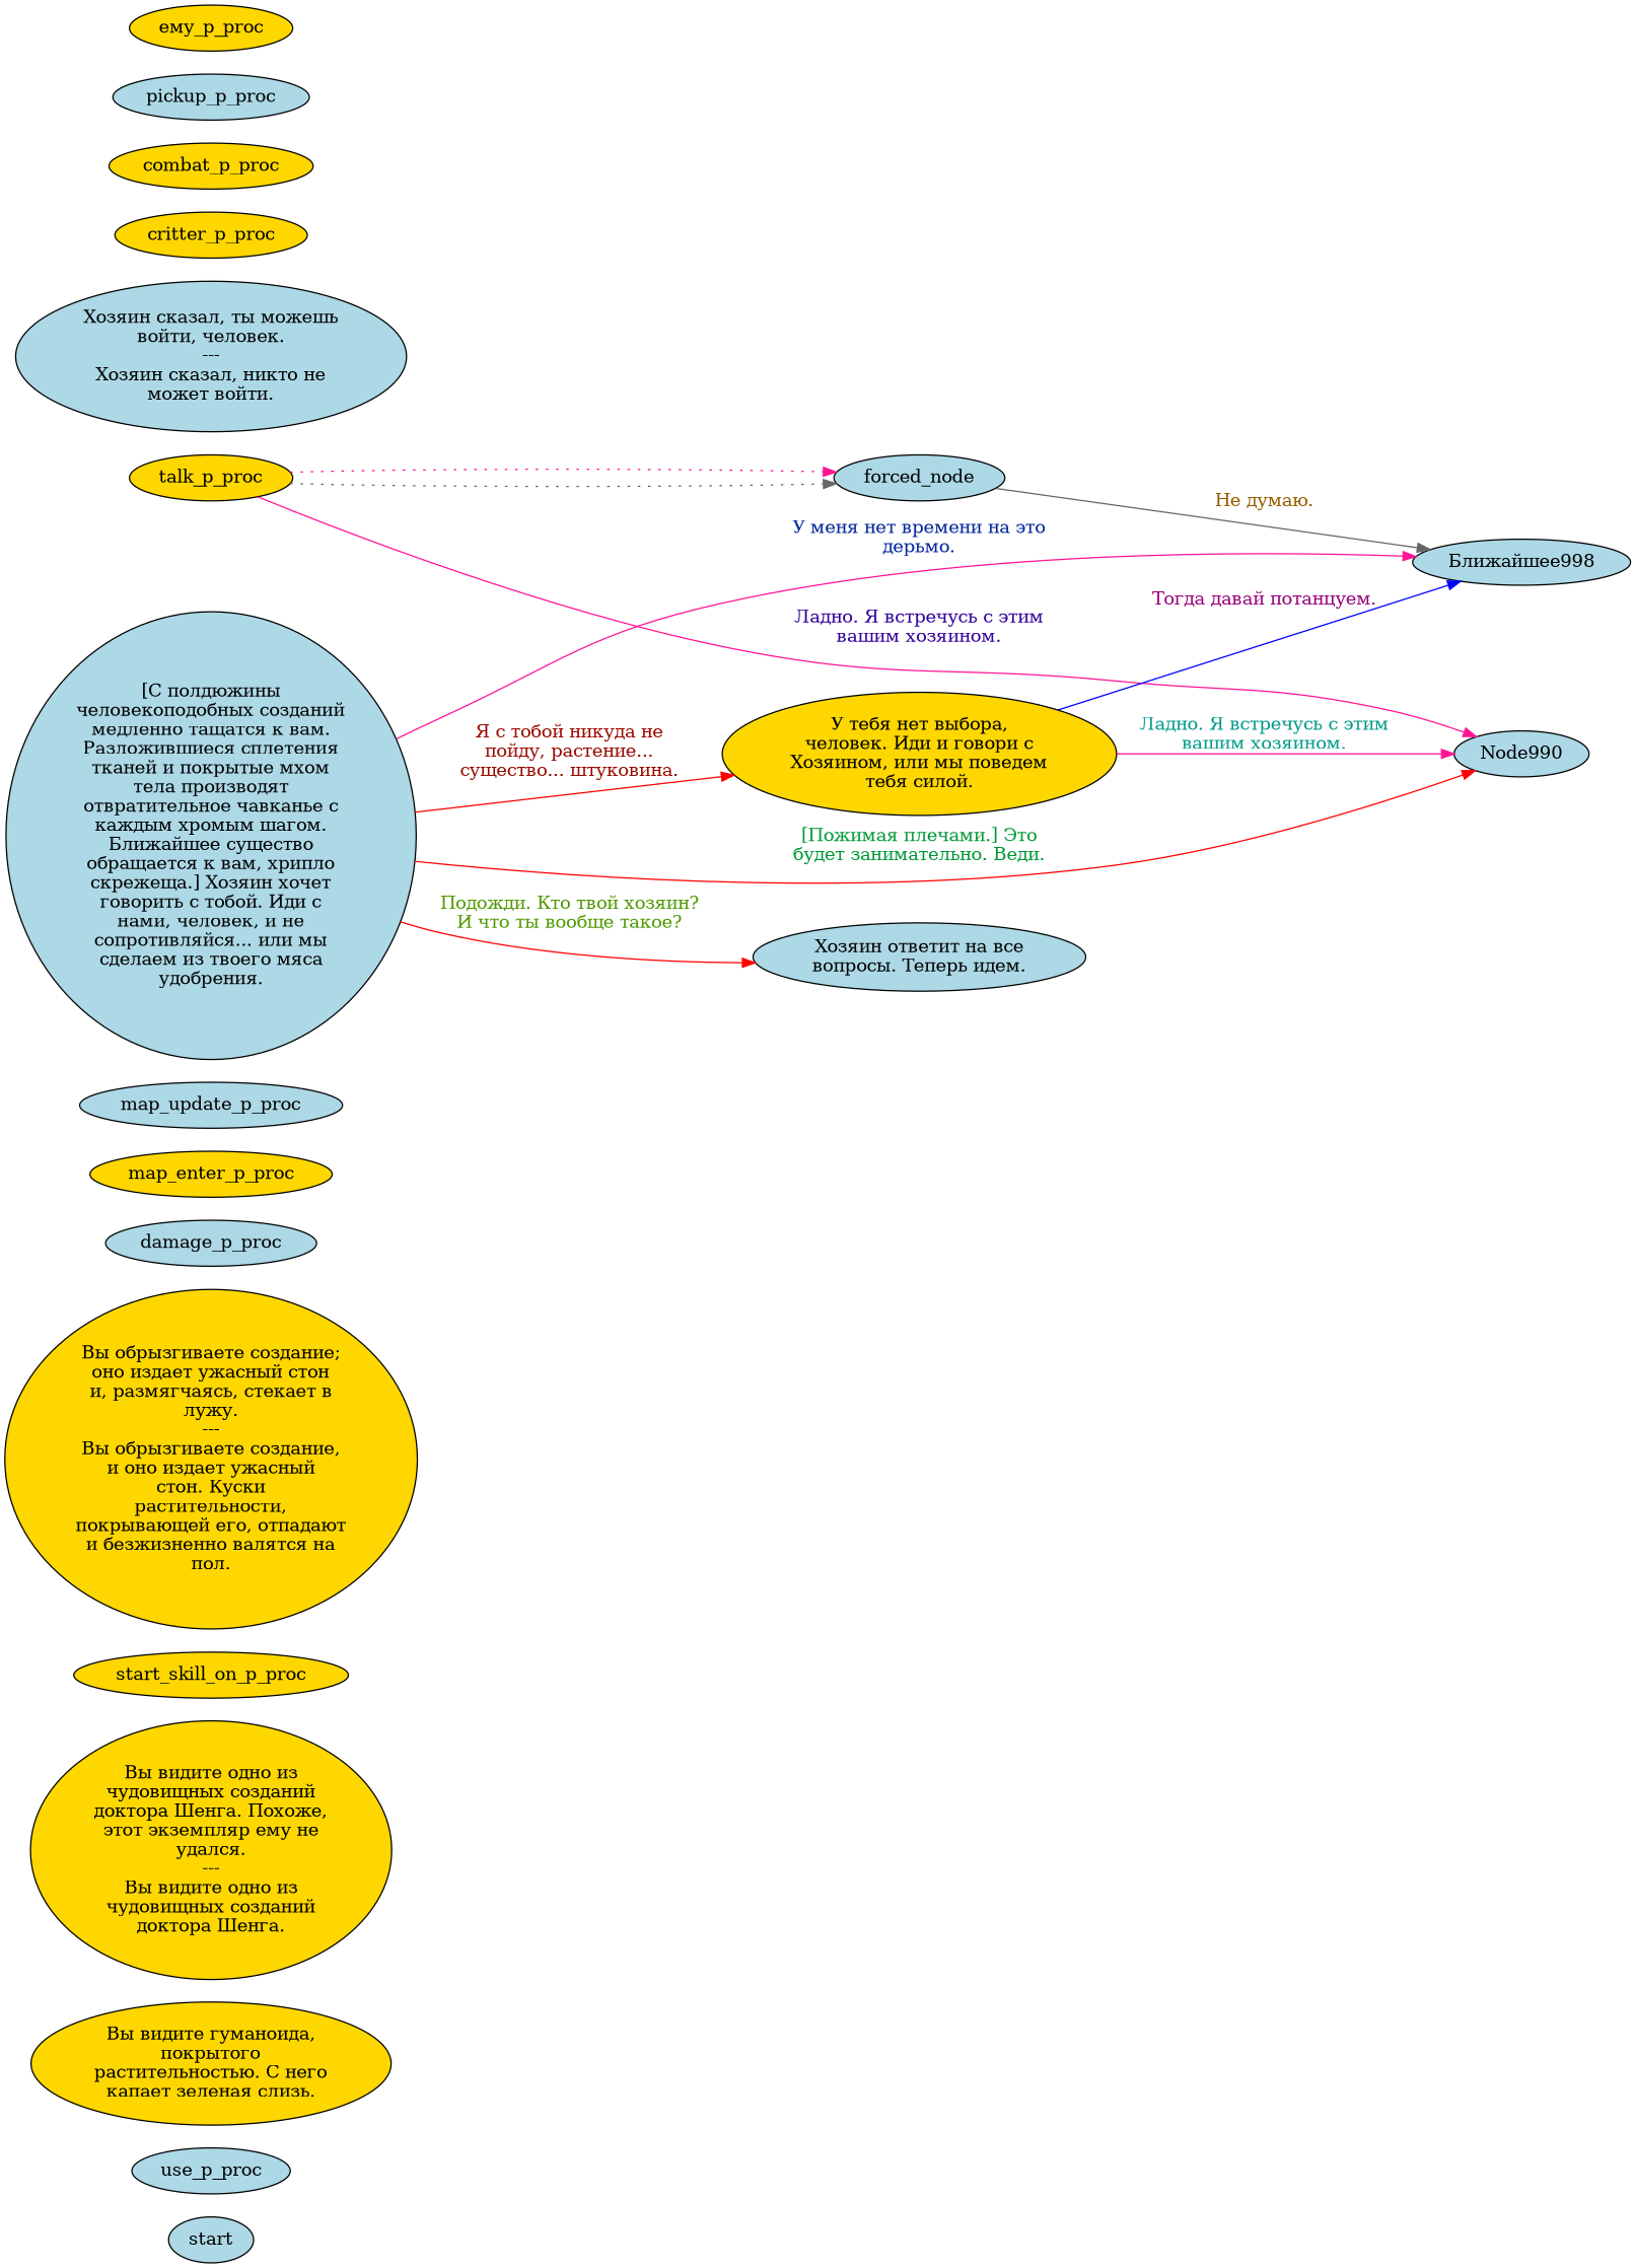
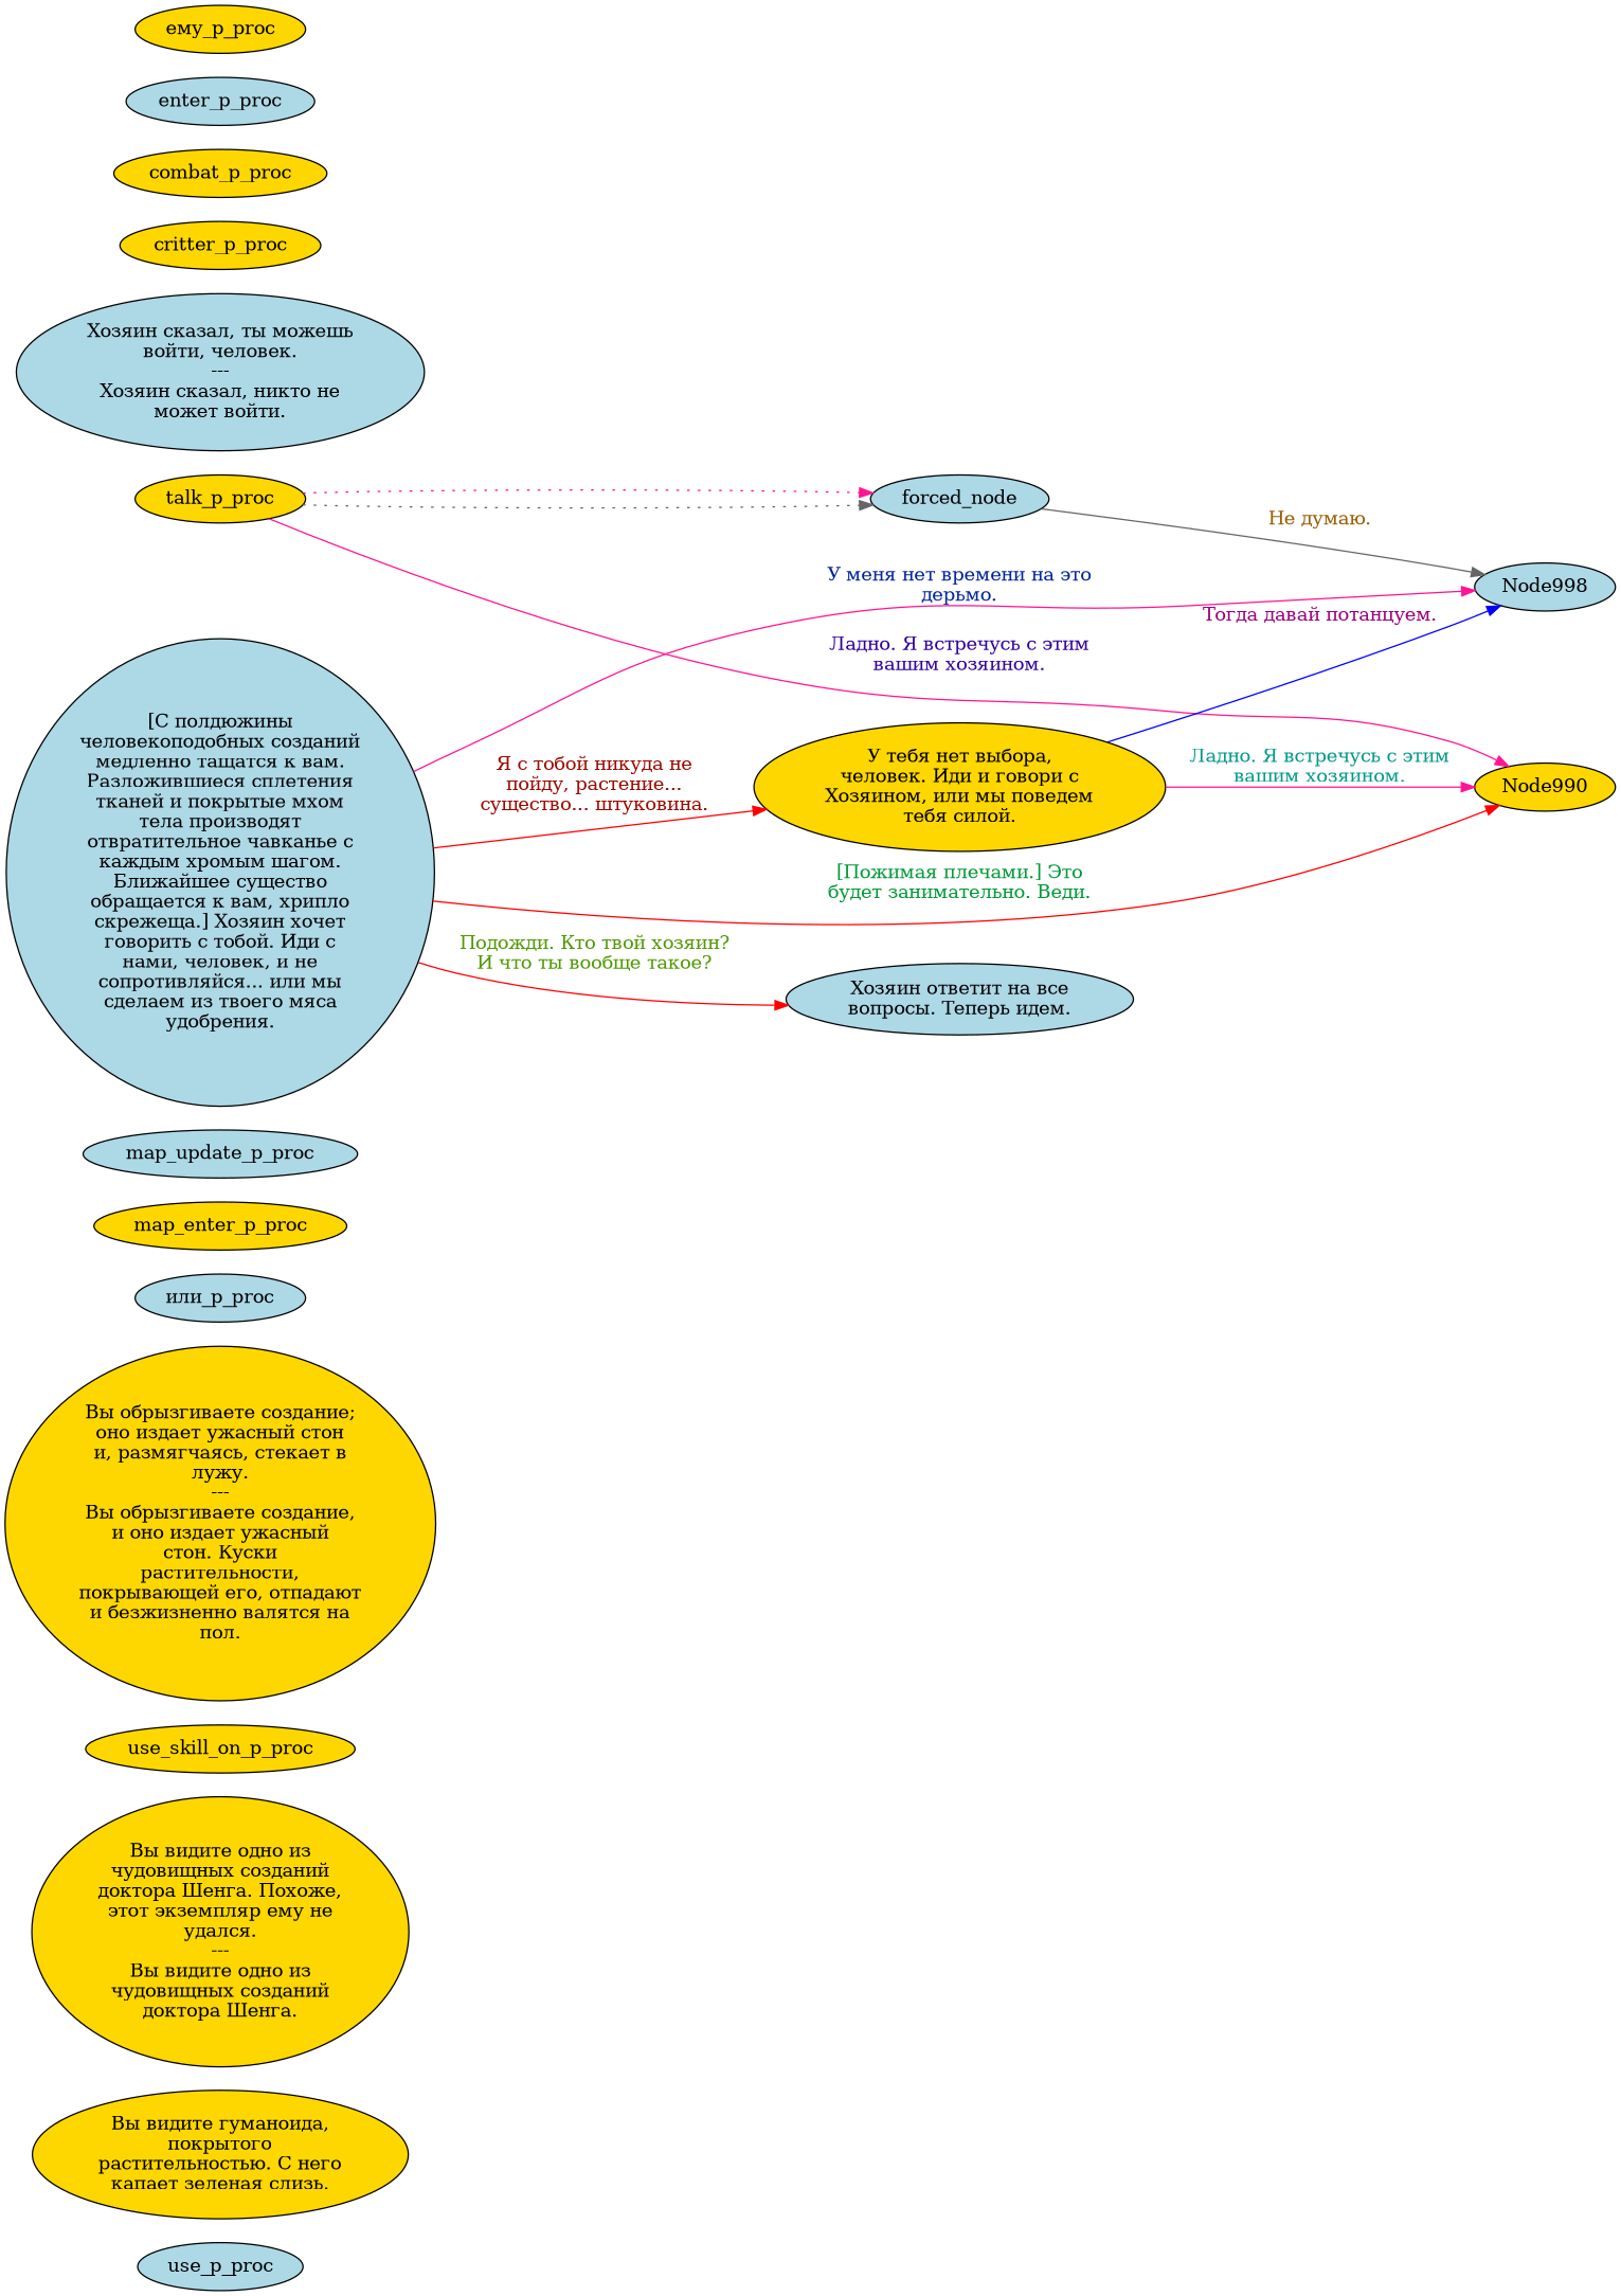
  digraph {
    rankdir=LR
    node [color="#000000" fillcolor=lightblue style=filled]
    edge [color=deeppink]
-   start
    use_p_proc
    n3 [fillcolor=gold label="Вы видите гуманоида,\nпокрытого\nрастительностью. С него\nкапает зеленая слизь."]
    n4 [fillcolor=gold label="Вы видите одно из\nчудовищных созданий\nдоктора Шенга. Похоже,\nэтот экземпляр ему не\nудался.\n---\nВы видите одно из\nчудовищных созданий\nдоктора Шенга."]
-   use_skill_on_p_proc [fillcolor=gold label=start_skill_on_p_proc]
+   use_skill_on_p_proc [fillcolor=gold]
    n6 [fillcolor=gold label="Вы обрызгиваете создание;\nоно издает ужасный стон\nи, размягчаясь, стекает в\nлужу.\n---\nВы обрызгиваете создание,\nи оно издает ужасный\nстон. Куски\nрастительности,\nпокрывающей его, отпадают\nи безжизненно валятся на\nпол."]
-   damage_p_proc
+   damage_p_proc [label="или_p_proc"]
    map_enter_p_proc [fillcolor=gold]
    map_update_p_proc
    talk_p_proc [fillcolor=gold]
    forced_node [color=""]
-   Node990
-   Node998 [label="Ближайшее998"]
+   Node990 [fillcolor=gold]
+   Node998
    n14 [label="[С полдюжины\nчеловекоподобных созданий\nмедленно тащатся к вам.\nРазложившиеся сплетения\nтканей и покрытые мхом\nтела производят\nотвратительное чавканье с\nкаждым хромым шагом.\nБлижайшее существо\nобращается к вам, хрипло\nскрежеща.] Хозяин хочет\nговорить с тобой. Иди с\nнами, человек, и не\nсопротивляйся... или мы\nсделаем из твоего мяса\nудобрения."]
    n15 [fillcolor=gold label="У тебя нет выбора,\nчеловек. Иди и говори с\nХозяином, или мы поведем\nтебя силой."]
    n16 [label="Хозяин ответит на все\nвопросы. Теперь идем."]
    n17 [label="Хозяин сказал, ты можешь\nвойти, человек.\n---\nХозяин сказал, никто не\nможет войти."]
    critter_p_proc [fillcolor=gold]
    combat_p_proc [fillcolor=gold]
-   pickup_p_proc
+   pickup_p_proc [label=enter_p_proc]
    n21 [fillcolor=gold label="ему_p_proc"]
    talk_p_proc -> forced_node [color=gray40 style=dotted]
    talk_p_proc -> forced_node [style=dotted]
    talk_p_proc -> Node990 [fontcolor="#300099" label="Ладно. Я встречусь с этим\nвашим хозяином."]
    forced_node -> Node998 [color=gray40 fontcolor="#995D00" label="Не думаю."]
    n14 -> Node990 [color=red fontcolor="#009937" label="[Пожимая плечами.] Это\nбудет занимательно. Веди."]
    n14 -> Node998 [fontcolor="#002399" label="У меня нет времени на это\nдерьмо."]
    n14 -> n15 [color=red fontcolor="#990A00" label="Я с тобой никуда не\nпойду, растение...\nсущество... штуковина."]
    n14 -> n16 [color=red fontcolor="#4F9900" label="Подожди. Кто твой хозяин?\nИ что ты вообще такое?"]
    n15 -> Node990 [fontcolor="#009989" label="Ладно. Я встречусь с этим\nвашим хозяином."]
    n15 -> Node998 [color=blue fontcolor="#99007C" label="Тогда давай потанцуем."]
  }
